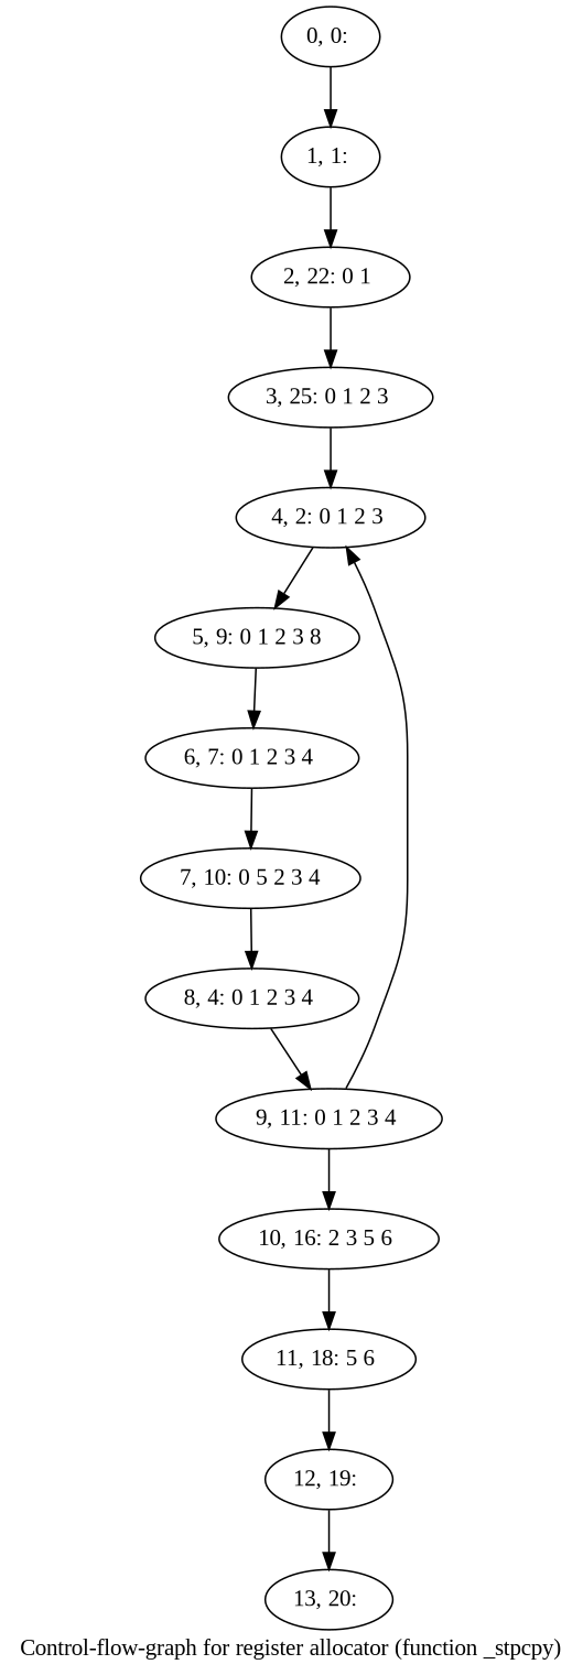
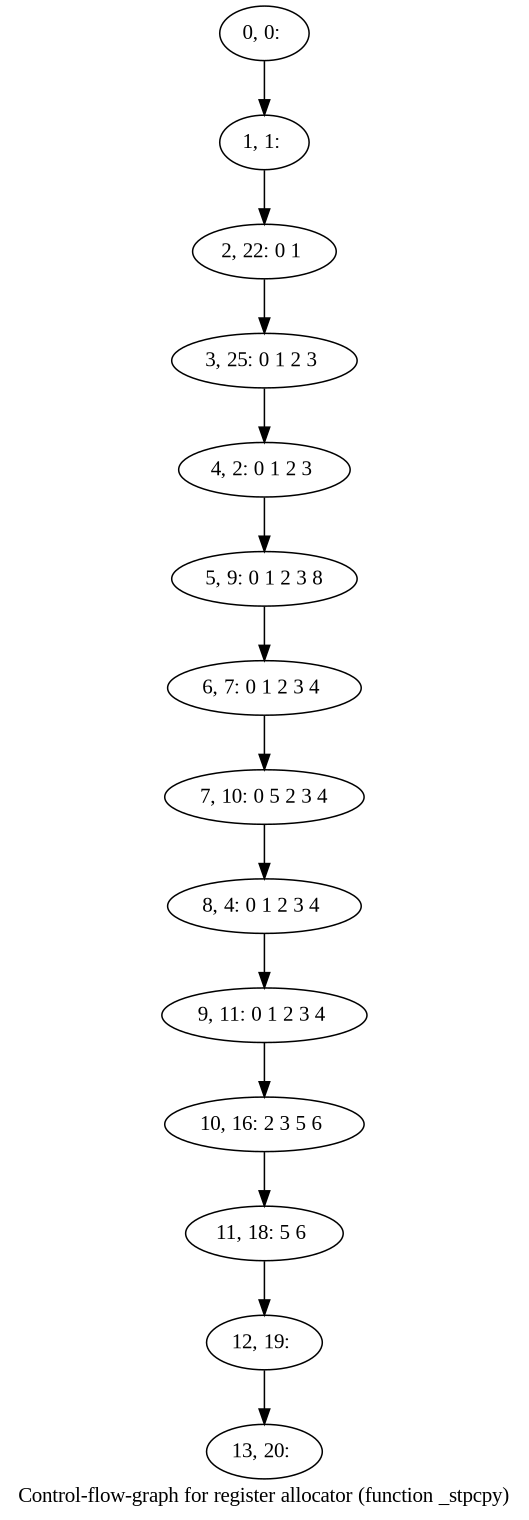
  digraph {
    fontname="Liberation Serif"
    label="Control-flow-graph for register allocator (function _stpcpy)"
    node [fontname="Liberation Serif"]
    edge [fontname="Liberation Serif"]
    n1 [label="0, 0: "]
    n2 [label="1, 1: "]
    n3 [label="2, 22: 0 1 "]
    n4 [label="3, 25: 0 1 2 3 "]
    n5 [label="4, 2: 0 1 2 3 "]
    n6 [label="5, 9: 0 1 2 3 8"]
    n7 [label="6, 7: 0 1 2 3 4 "]
    n8 [label="7, 10: 0 5 2 3 4"]
    n9 [label="8, 4: 0 1 2 3 4 "]
    n10 [label="9, 11: 0 1 2 3 4 "]
    n11 [label="10, 16: 2 3 5 6 "]
    n12 [label="11, 18: 5 6 "]
    n13 [label="12, 19: "]
    n14 [label="13, 20: "]
    n1 -> n2
    n2 -> n3
    n3 -> n4
    n4 -> n5
    n5 -> n6
    n6 -> n7
    n7 -> n8
    n8 -> n9
    n9 -> n10
-   n10 -> n5
    n10 -> n11
    n11 -> n12
    n12 -> n13
    n13 -> n14
  }
